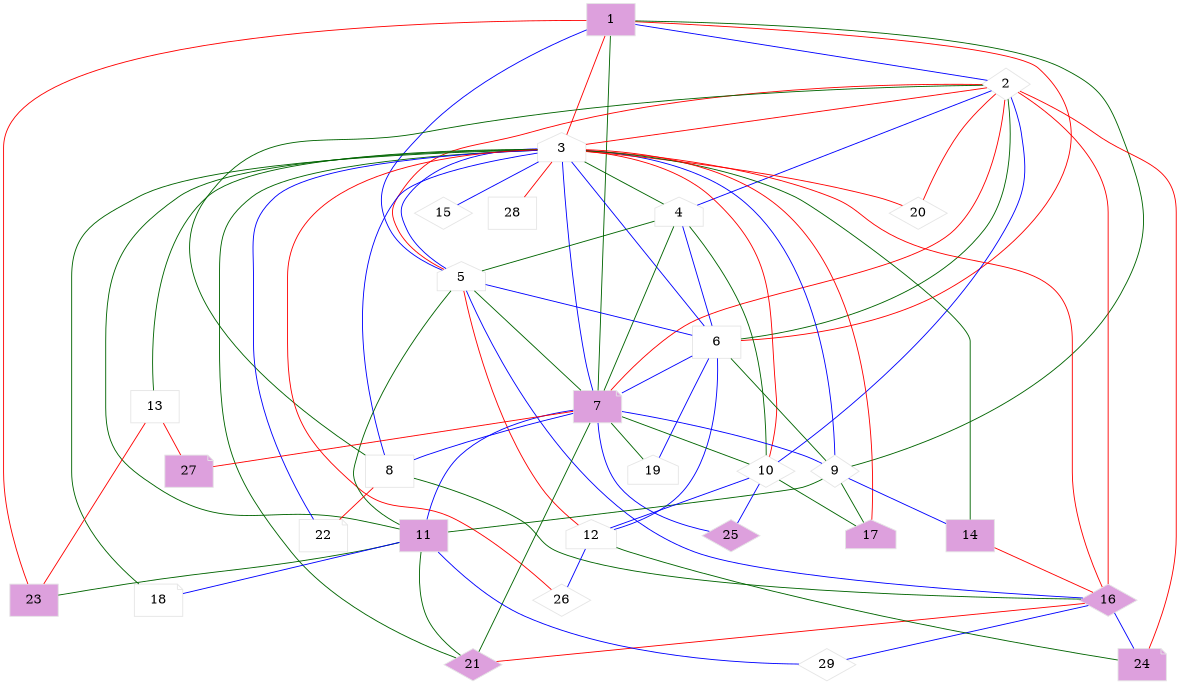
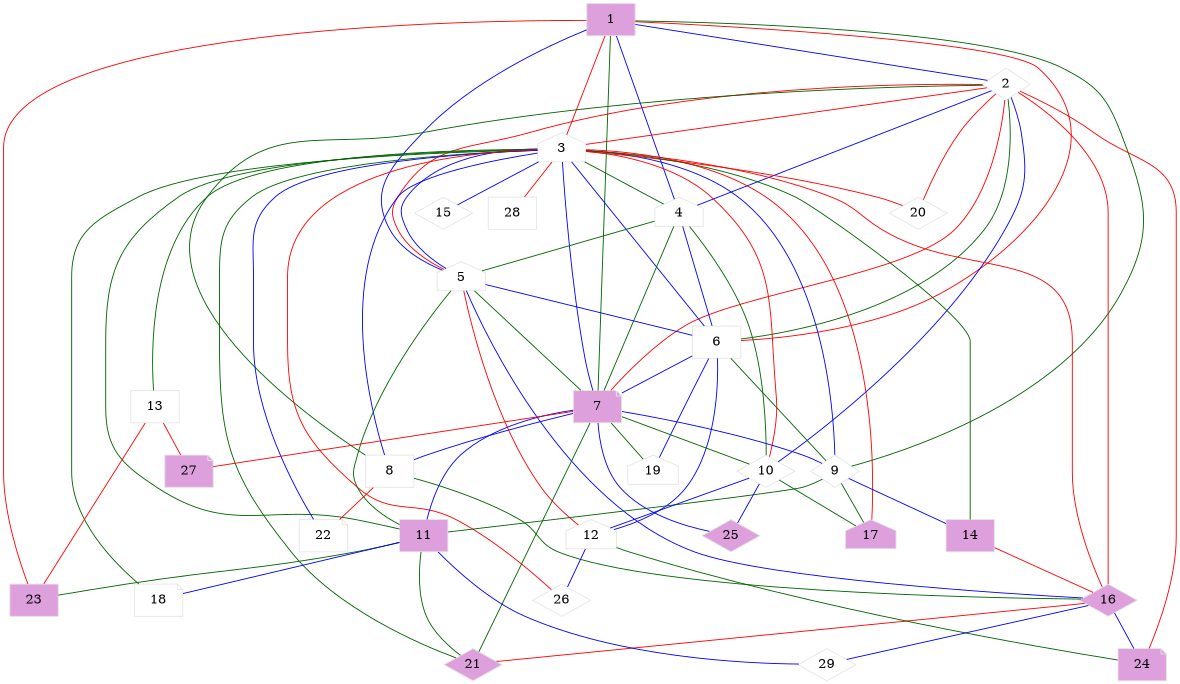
  graph {
    node [color=gray90 fillcolor=white shape=diamond style=filled]
    edge [color=blue weight=1.0]
    1 [fillcolor=plum shape=box]
    2
    3 [shape=house]
    4 [shape=house]
    5 [shape=house]
    6 [shape=box]
    7 [fillcolor=plum shape=note]
    9
    23 [fillcolor=plum shape=box]
    8 [shape=box]
    10
    16 [fillcolor=plum]
    20
    24 [fillcolor=plum shape=note]
    11 [fillcolor=plum shape=box]
    13 [shape=box]
    14 [fillcolor=plum shape=box]
    15
    17 [fillcolor=plum shape=house]
    18 [shape=note]
    21 [fillcolor=plum]
    22 [shape=note]
    26
    28 [shape=box]
    12 [shape=house]
    19 [shape=house]
    25 [fillcolor=plum]
    27 [fillcolor=plum shape=note]
    29
    1 -- 2 [weight=3.0]
    1 -- 3 [color=red weight=2.0]
+   1 -- 4
    1 -- 5
    1 -- 6 [color=red]
    1 -- 7 [color=darkgreen weight=2.0]
    1 -- 9 [color=darkgreen]
    1 -- 23 [color=red weight=2.0]
    2 -- 3 [color=red weight=4.0]
    2 -- 4 [weight=2.0]
    2 -- 5 [color=red weight=2.0]
    2 -- 6 [color=darkgreen weight=2.0]
    2 -- 7 [color=red weight=4.0]
    2 -- 8 [color=darkgreen]
    2 -- 10
    2 -- 16 [color=red weight=13.0]
    2 -- 20 [color=red]
    2 -- 24 [color=red weight=2.0]
    3 -- 4 [color=darkgreen weight=2.0]
    3 -- 5 [weight=2.0]
    3 -- 6 [weight=2.0]
    3 -- 7 [weight=4.0]
    3 -- 9
    3 -- 8
    3 -- 10 [color=red]
    3 -- 16 [color=red weight=2.0]
    3 -- 20 [color=red weight=2.0]
    3 -- 11 [color=darkgreen weight=2.0]
    3 -- 13 [color=darkgreen]
    3 -- 14 [color=darkgreen]
    3 -- 15
    3 -- 17 [color=red weight=2.0]
    3 -- 18 [color=darkgreen]
    3 -- 21 [color=darkgreen]
    3 -- 22
    3 -- 26 [color=red]
    3 -- 28 [color=red weight=2.0]
    4 -- 5 [color=darkgreen weight=2.0]
    4 -- 6 [weight=2.0]
    4 -- 7 [color=darkgreen weight=2.0]
    4 -- 10 [color=darkgreen weight=4.0]
    5 -- 6
    5 -- 7 [color=darkgreen weight=3.0]
    5 -- 16
    5 -- 11 [color=darkgreen]
    5 -- 12 [color=red weight=4.0]
    6 -- 7 [weight=2.0]
    6 -- 9 [color=darkgreen]
    6 -- 12
    6 -- 19
    7 -- 9 [weight=2.0]
    7 -- 8
    7 -- 10 [color=darkgreen]
    7 -- 11 [weight=2.0]
    7 -- 21 [color=darkgreen weight=2.0]
    7 -- 19 [color=darkgreen]
    7 -- 25
    7 -- 27 [color=red]
    9 -- 11 [color=darkgreen weight=5.0]
    9 -- 14
    9 -- 17 [color=darkgreen]
    8 -- 16 [color=darkgreen weight=4.0]
    8 -- 22 [color=red]
    10 -- 17 [color=darkgreen]
    10 -- 12
    10 -- 25
    16 -- 24
    16 -- 21 [color=red]
    16 -- 29
    11 -- 23 [color=darkgreen]
    11 -- 18
    11 -- 21 [color=darkgreen]
    11 -- 29
    13 -- 23 [color=red]
    13 -- 27 [color=red]
    14 -- 16 [color=red]
    12 -- 24 [color=darkgreen]
    12 -- 26
  }
